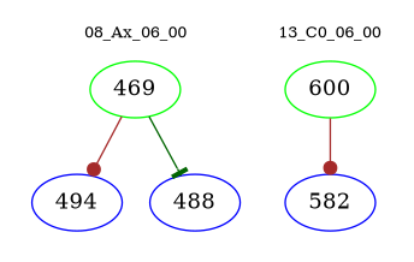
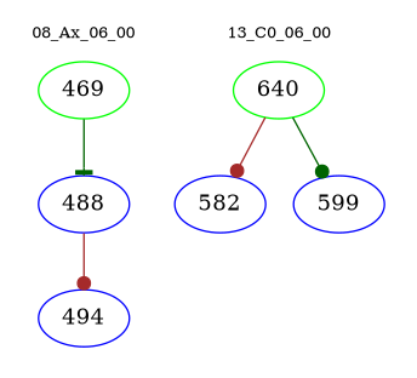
  digraph {
    node [color=blue]
    edge [arrowhead=dot color=brown]
    n1 [color=green label=469]
    n2 [label=494]
    n3 [label=488]
-   n4 [color=green label=600]
+   n4 [color=green label=640]
    n5 [label=582]
+   n6 [label=599]
    subgraph cluster_1 {
      color=white
      fontsize=10
      label="08_Ax_06_00"
      n1
      n2
      n3
    }
    subgraph cluster_2 {
      color=white
      fontsize=10
      label="13_C0_06_00"
      n4
      n5
+     n6
    }
-   n1 -> n2
+   n3 -> n2
    n1 -> n3 [arrowhead=tee color=darkgreen]
    n4 -> n5
+   n4 -> n6 [color=darkgreen]
  }
